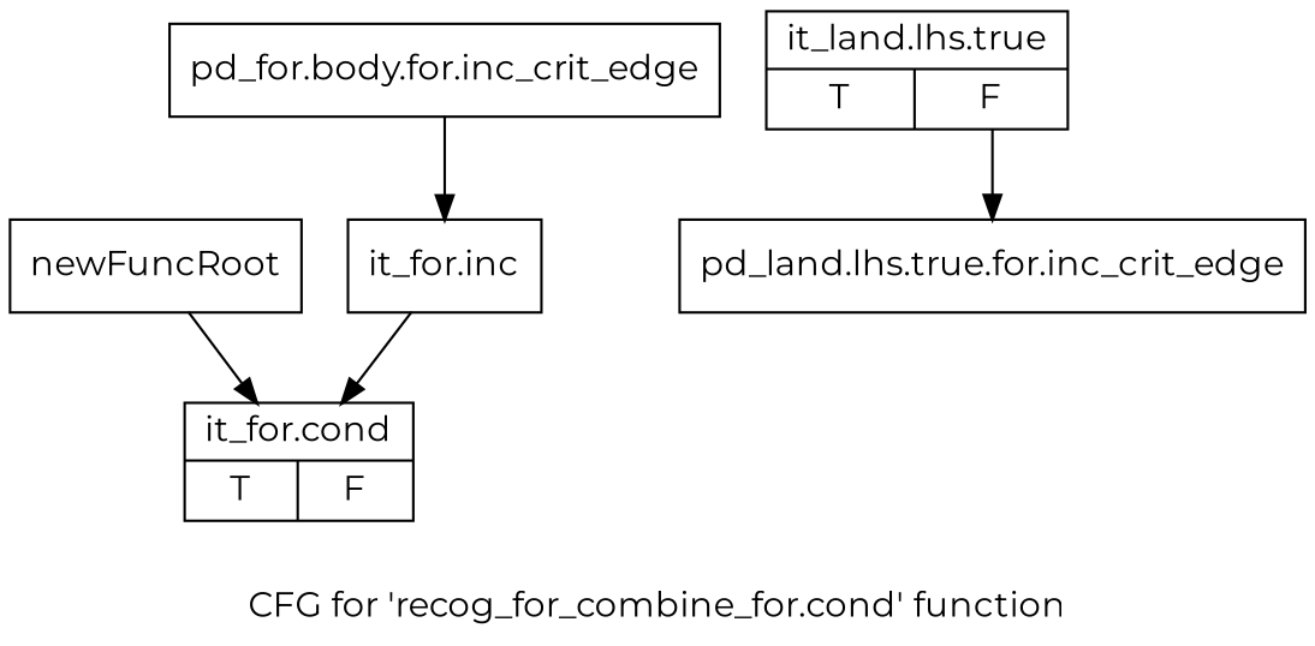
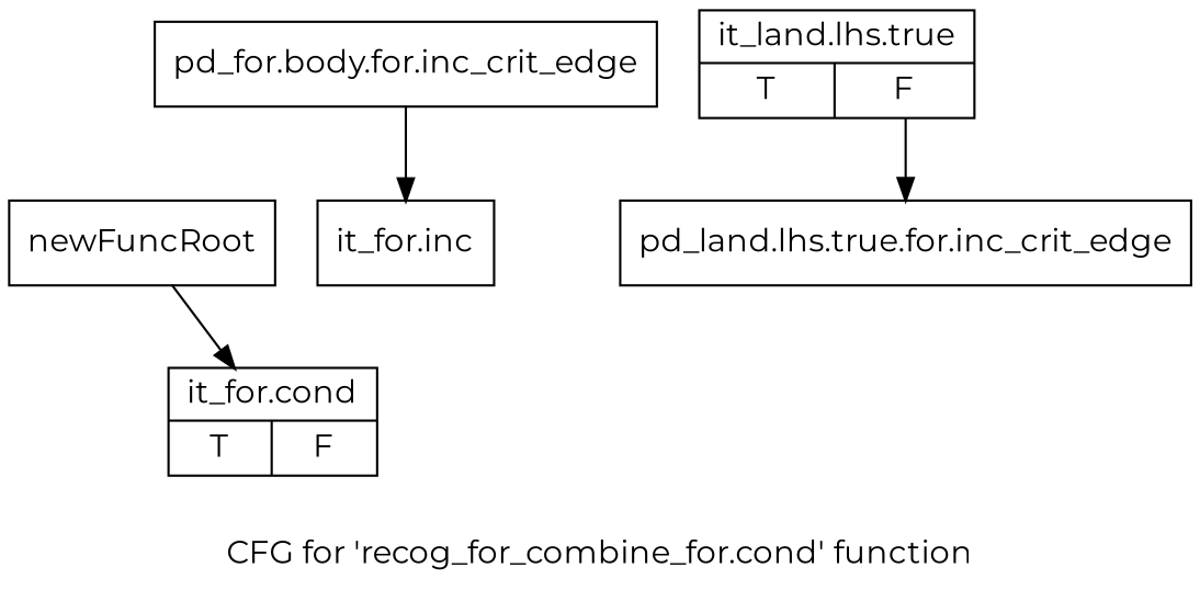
  digraph {
    fontname=Montserrat
    label="CFG for 'recog_for_combine_for.cond' function"
    node [fontname=Montserrat shape=record]
    edge [fontname=Montserrat]
    n1 [label="{newFuncRoot}"]
    n2 [label="{it_for.cond|{<s0>T|<s1>F}}"]
    n3 [label="{it_land.lhs.true|{<s0>T|<s1>F}}"]
    n4 [label="{pd_land.lhs.true.for.inc_crit_edge}"]
    n5 [label="{pd_for.body.for.inc_crit_edge}"]
    n6 [label="{it_for.inc}"]
    n1 -> n2
    n3 -> n4 [tailport=s1]
    n5 -> n6
-   n6 -> n2
  }
